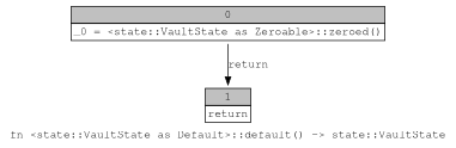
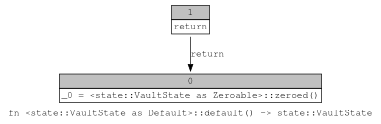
  digraph {
    fontname="Courier, monospace"
    label=<fn &lt;state::VaultState as Default&gt;::default() -&gt; state::VaultState<br align="left"/>>
    node [fontname="Courier, monospace" shape=none]
    n1 [label=<<table border="0" cellborder="1" cellspacing="0"><tr><td bgcolor="gray" align="center" colspan="1">0</td></tr><tr><td align="left">_0 = &lt;state::VaultState as Zeroable&gt;::zeroed()</td></tr></table>>]
    n2 [label=<<table border="0" cellborder="1" cellspacing="0"><tr><td bgcolor="gray" align="center" colspan="1">1</td></tr><tr><td align="left">return</td></tr></table>>]
-   n1 -> n2 [fontname="Courier, monospace" label=return]
+   n2 -> n1 [fontname="Courier, monospace" label=return]
  }
